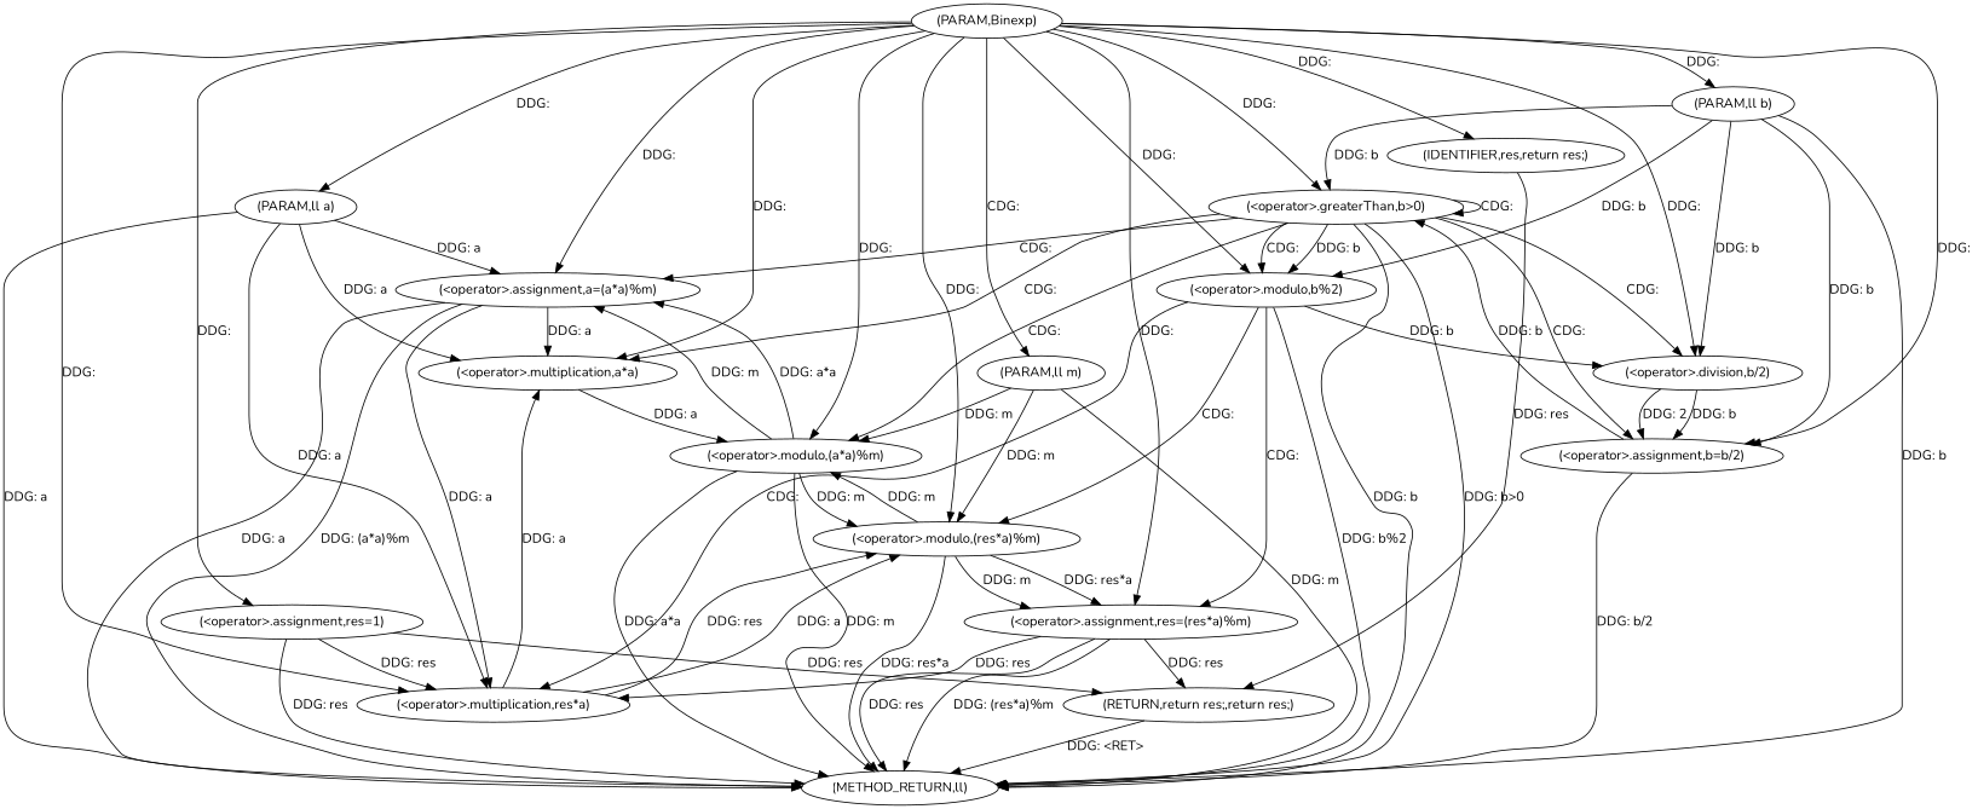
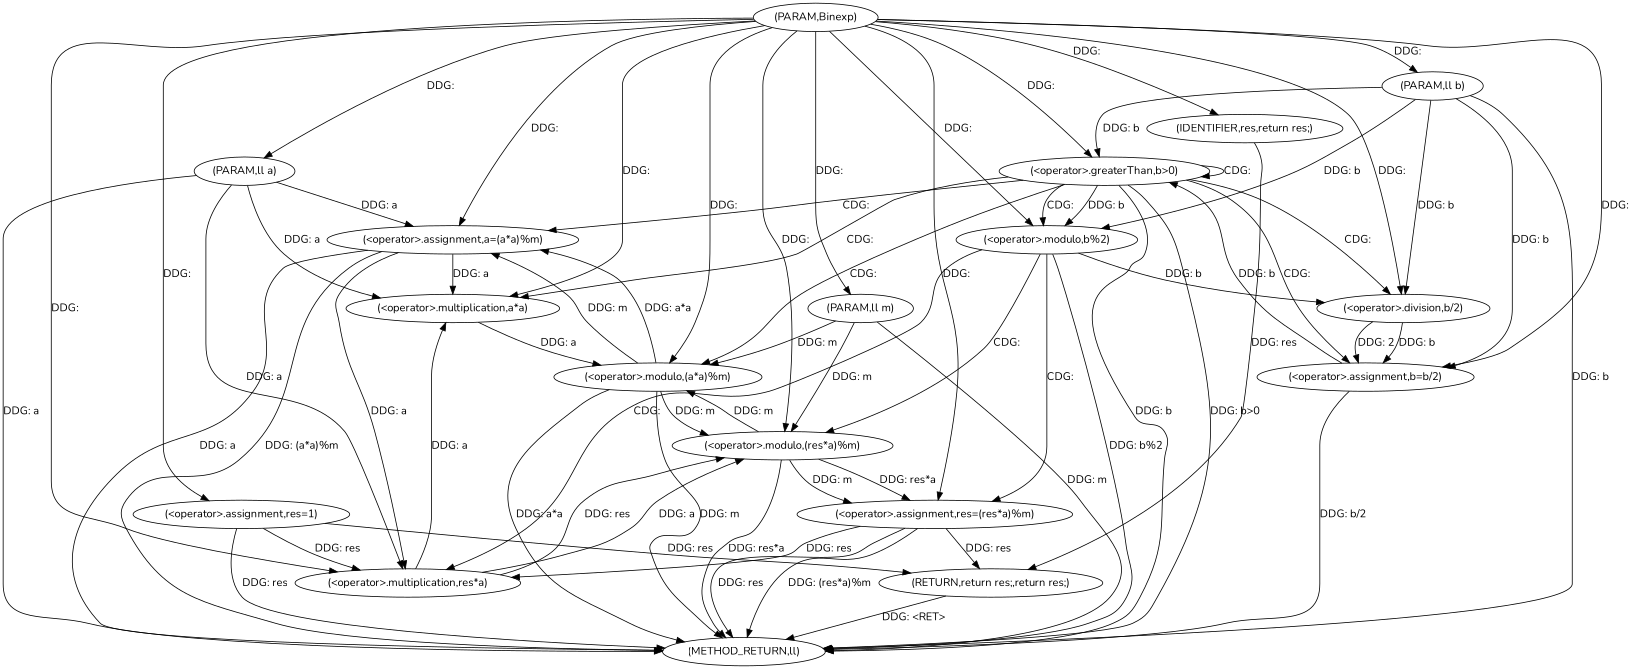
  digraph {
    fontname=Nunito
    node [fontname=Nunito]
    edge [fontname=Nunito]
    n1 [label="(PARAM,Binexp)"]
    n2 [label="(PARAM,ll a)"]
    n3 [label="(PARAM,ll b)"]
    n4 [label="(PARAM,ll m)"]
    n5 [label="(<operator>.assignment,res=1)"]
    n6 [label="(<operator>.greaterThan,b>0)"]
    n7 [label="(IDENTIFIER,res,return res;)"]
    n8 [label="(<operator>.assignment,a=(a*a)%m)"]
    n9 [label="(<operator>.assignment,b=b/2)"]
    n10 [label="(<operator>.modulo,b%2)"]
    n11 [label="(<operator>.assignment,res=(res*a)%m)"]
    n12 [label="(<operator>.modulo,(a*a)%m)"]
    n13 [label="(<operator>.division,b/2)"]
    n14 [label="(<operator>.multiplication,a*a)"]
    n15 [label="(<operator>.modulo,(res*a)%m)"]
    n16 [label="(<operator>.multiplication,res*a)"]
    n17 [label="(METHOD_RETURN,ll)"]
    n18 [label="(RETURN,return res;,return res;)"]
    n1 -> n2 [label="DDG: "]
    n1 -> n3 [label="DDG: "]
-   n1 -> n4 [label="CDG: "]
+   n1 -> n4 [label="DDG: "]
    n1 -> n5 [label="DDG: "]
    n1 -> n6 [label="DDG: "]
    n1 -> n7 [label="DDG: "]
    n1 -> n8 [label="DDG: "]
    n1 -> n9 [label="DDG: "]
    n1 -> n10 [label="DDG: "]
    n1 -> n11 [label="DDG: "]
    n1 -> n12 [label="DDG: "]
    n1 -> n13 [label="DDG: "]
    n1 -> n14 [label="DDG: "]
    n1 -> n15 [label="DDG: "]
    n1 -> n16 [label="DDG: "]
    n2 -> n8 [label="DDG: a"]
    n2 -> n14 [label="DDG: a"]
    n2 -> n16 [label="DDG: a"]
    n2 -> n17 [label="DDG: a"]
    n3 -> n6 [label="DDG: b"]
    n3 -> n9 [label="DDG: b"]
    n3 -> n10 [label="DDG: b"]
    n3 -> n13 [label="DDG: b"]
    n3 -> n17 [label="DDG: b"]
    n4 -> n12 [label="DDG: m"]
    n4 -> n15 [label="DDG: m"]
    n4 -> n17 [label="DDG: m"]
    n5 -> n16 [label="DDG: res"]
    n5 -> n17 [label="DDG: res"]
    n5 -> n18 [label="DDG: res"]
    n6 -> n6 [label="CDG: "]
    n6 -> n8 [label="CDG: "]
    n6 -> n9 [label="CDG: "]
    n6 -> n10 [label="DDG: b"]
    n6 -> n10 [label="CDG: "]
    n6 -> n12 [label="CDG: "]
    n6 -> n13 [label="CDG: "]
    n6 -> n14 [label="CDG: "]
    n6 -> n17 [label="DDG: b"]
    n6 -> n17 [label="DDG: b>0"]
    n7 -> n18 [label="DDG: res"]
    n8 -> n14 [label="DDG: a"]
    n8 -> n16 [label="DDG: a"]
    n8 -> n17 [label="DDG: a"]
    n8 -> n17 [label="DDG: (a*a)%m"]
    n9 -> n6 [label="DDG: b"]
    n9 -> n17 [label="DDG: b/2"]
    n10 -> n11 [label="CDG: "]
    n10 -> n13 [label="DDG: b"]
    n10 -> n15 [label="CDG: "]
    n10 -> n16 [label="CDG: "]
    n10 -> n17 [label="DDG: b%2"]
    n11 -> n16 [label="DDG: res"]
    n11 -> n17 [label="DDG: res"]
    n11 -> n17 [label="DDG: (res*a)%m"]
    n11 -> n18 [label="DDG: res"]
    n12 -> n8 [label="DDG: a*a"]
    n12 -> n8 [label="DDG: m"]
    n12 -> n15 [label="DDG: m"]
    n12 -> n17 [label="DDG: a*a"]
    n12 -> n17 [label="DDG: m"]
    n13 -> n9 [label="DDG: 2"]
    n13 -> n9 [label="DDG: b"]
    n14 -> n12 [label="DDG: a"]
    n15 -> n11 [label="DDG: res*a"]
    n15 -> n11 [label="DDG: m"]
    n15 -> n12 [label="DDG: m"]
    n15 -> n17 [label="DDG: res*a"]
    n16 -> n14 [label="DDG: a"]
    n16 -> n15 [label="DDG: res"]
    n16 -> n15 [label="DDG: a"]
    n18 -> n17 [label="DDG: <RET>"]
  }
